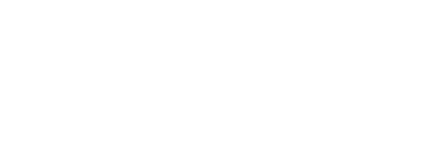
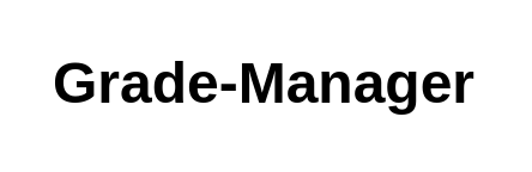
  <mxCell id="0" />
  <mxCell id="1" parent="0" />
+ <mxCell id="2" value="&lt;h1&gt;Grade-Manager&lt;/h1&gt;" style="text;html=1;strokeColor=none;fillColor=none;align=center;verticalAlign=middle;whiteSpace=wrap;rounded=0;" vertex="1" parent="1"><mxGeometry x="20" y="20" width="180" height="30" as="geometry" /></mxCell>
